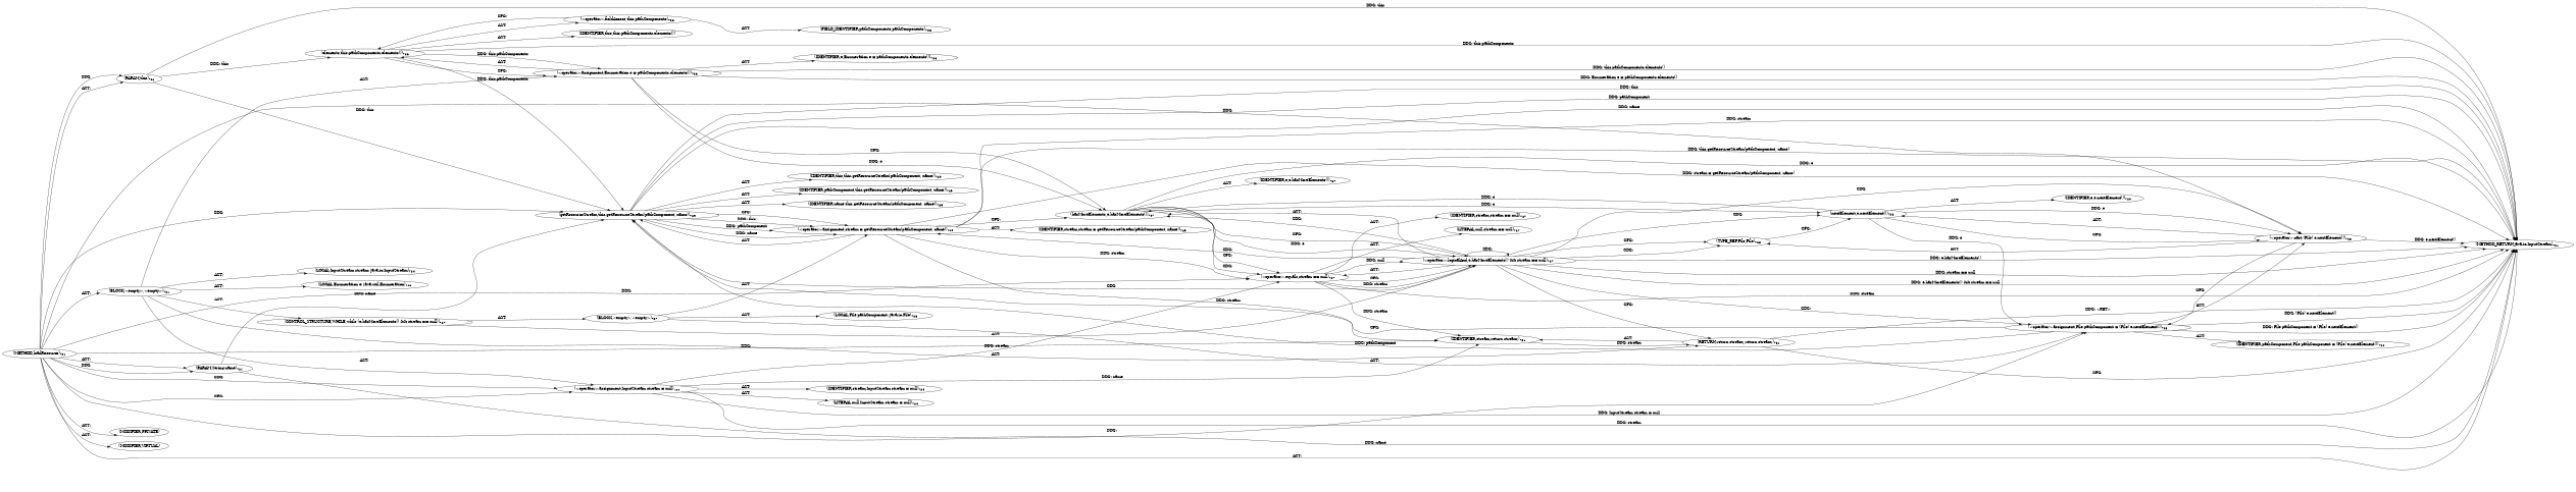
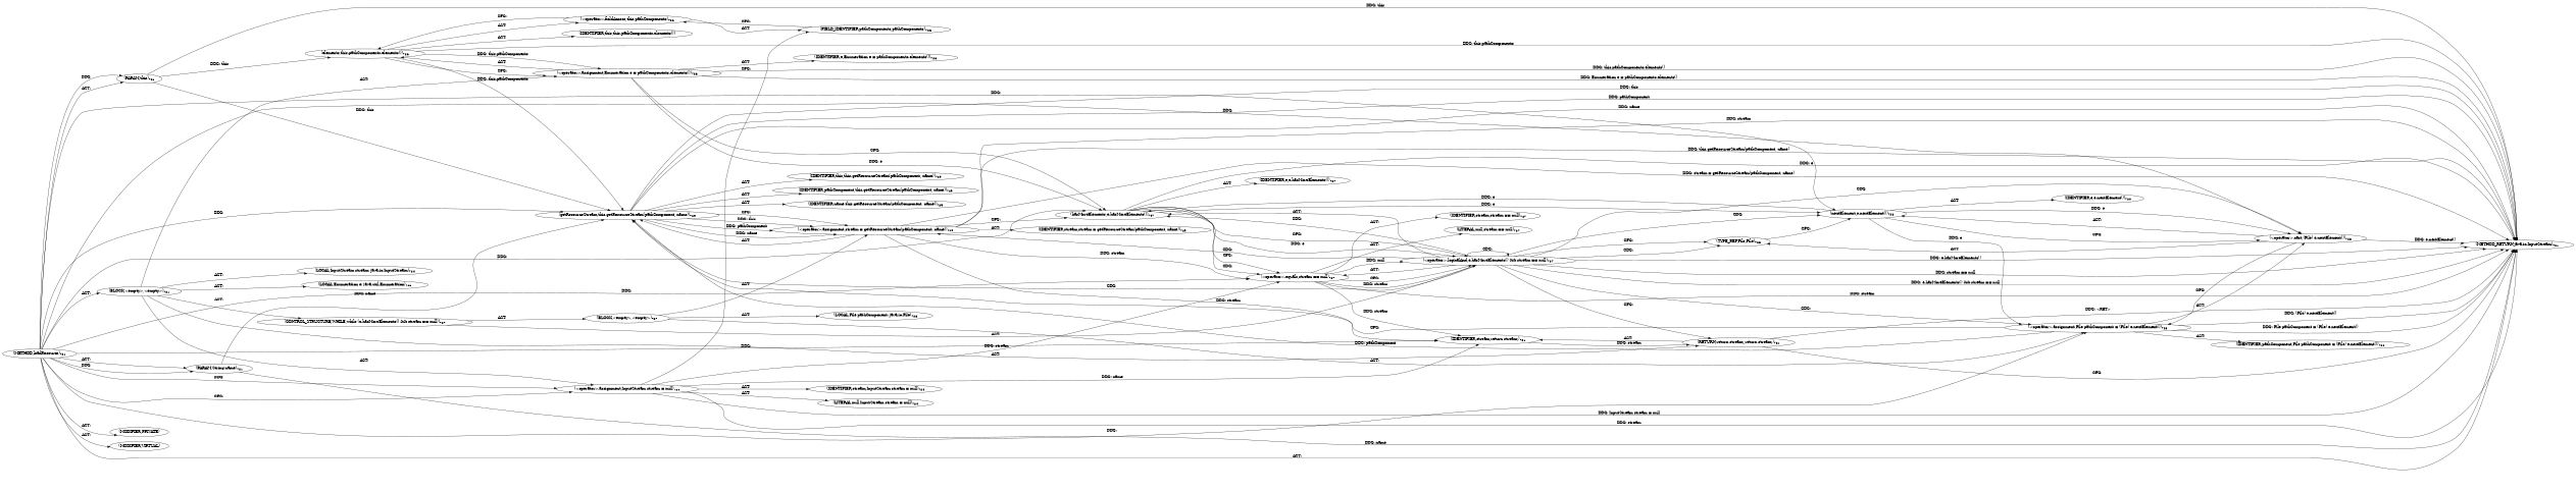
  digraph {
    rankdir=LR
    n1 [label=<(METHOD,loadResource)<SUB>721</SUB>>]
    n2 [label=<(PARAM,this)<SUB>721</SUB>>]
    n3 [label=<(PARAM,String name)<SUB>721</SUB>>]
    n4 [label=<(BLOCK,&lt;empty&gt;,&lt;empty&gt;)<SUB>721</SUB>>]
    n5 [label=<(&lt;operator&gt;.assignment,InputStream stream = null)<SUB>724</SUB>>]
    n6 [label=<(hasMoreElements,e.hasMoreElements())<SUB>747</SUB>>]
    n7 [label=<(&lt;operator&gt;.equals,stream == null)<SUB>727</SUB>>]
    n8 [label=<(&lt;operator&gt;.assignment,File pathComponent = (File) e.nextElement())<SUB>728</SUB>>]
    n9 [label=<(&lt;operator&gt;.cast,(File) e.nextElement())<SUB>728</SUB>>]
    n10 [label=<(nextElement,e.nextElement())<SUB>728</SUB>>]
    n11 [label=<(getResourceStream,this.getResourceStream(pathComponent, name))<SUB>729</SUB>>]
    n12 [label=<(IDENTIFIER,stream,return stream;)<SUB>731</SUB>>]
    n13 [label=<(MODIFIER,PRIVATE)>]
    n14 [label=<(MODIFIER,VIRTUAL)>]
    n15 [label=<(METHOD_RETURN,java.io.InputStream)<SUB>721</SUB>>]
    n16 [label=<(elements,this.pathComponents.elements())<SUB>726</SUB>>]
    n17 [label=<(LOCAL,InputStream stream: java.io.InputStream)<SUB>724</SUB>>]
    n18 [label=<(LOCAL,Enumeration e: java.util.Enumeration)<SUB>726</SUB>>]
    n19 [label=<(&lt;operator&gt;.assignment,Enumeration e = pathComponents.elements())<SUB>726</SUB>>]
    n20 [label=<(CONTROL_STRUCTURE,WHILE,while (e.hasMoreElements() &amp;&amp; stream == null))<SUB>727</SUB>>]
    n21 [label=<(RETURN,return stream;,return stream;)<SUB>731</SUB>>]
    n22 [label=<(IDENTIFIER,stream,InputStream stream = null)<SUB>724</SUB>>]
    n23 [label=<(LITERAL,null,InputStream stream = null)<SUB>724</SUB>>]
    n24 [label=<(FIELD_IDENTIFIER,pathComponents,pathComponents)<SUB>726</SUB>>]
    n25 [label=<(&lt;operator&gt;.logicalAnd,e.hasMoreElements() &amp;&amp; stream == null)<SUB>727</SUB>>]
    n26 [label=<(IDENTIFIER,e,e.hasMoreElements())<SUB>727</SUB>>]
    n27 [label=<(IDENTIFIER,stream,stream == null)<SUB>727</SUB>>]
    n28 [label=<(LITERAL,null,stream == null)<SUB>727</SUB>>]
    n29 [label=<(IDENTIFIER,pathComponent,File pathComponent = (File) e.nextElement())<SUB>728</SUB>>]
    n30 [label=<(TYPE_REF,File,File)<SUB>728</SUB>>]
    n31 [label=<(IDENTIFIER,e,e.nextElement())<SUB>720</SUB>>]
    n32 [label=<(&lt;operator&gt;.assignment,stream = getResourceStream(pathComponent, name))<SUB>729</SUB>>]
    n33 [label=<(IDENTIFIER,this,this.getResourceStream(pathComponent, name))<SUB>729</SUB>>]
    n34 [label=<(IDENTIFIER,pathComponent,this.getResourceStream(pathComponent, name))<SUB>729</SUB>>]
    n35 [label=<(IDENTIFIER,name,this.getResourceStream(pathComponent, name))<SUB>729</SUB>>]
    n36 [label=<(&lt;operator&gt;.fieldAccess,this.pathComponents)<SUB>726</SUB>>]
    n37 [label=<(IDENTIFIER,this,this.pathComponents.elements())>]
    n38 [label=<(IDENTIFIER,e,Enumeration e = pathComponents.elements())<SUB>726</SUB>>]
    n39 [label=<(BLOCK,&lt;empty&gt;,&lt;empty&gt;)<SUB>727</SUB>>]
    n40 [label=<(LOCAL,File pathComponent: java.io.File)<SUB>728</SUB>>]
    n41 [label=<(IDENTIFIER,stream,stream = getResourceStream(pathComponent, name))<SUB>729</SUB>>]
    n1 -> n2 [label="AST: "]
    n1 -> n2 [label="DDG: "]
    n1 -> n3 [label="AST: "]
    n1 -> n3 [label="DDG: "]
    n1 -> n4 [label="AST: "]
    n1 -> n5 [label="CFG: "]
    n1 -> n5 [label="DDG: "]
+   n1 -> n6 [label="DDG: "]
    n1 -> n7 [label="DDG: "]
    n1 -> n8 [label="DDG: "]
    n1 -> n9 [label="DDG: "]
+   n1 -> n10 [label="DDG: "]
    n1 -> n11 [label="DDG: "]
    n1 -> n12 [label="DDG: "]
    n1 -> n13 [label="AST: "]
    n1 -> n14 [label="AST: "]
    n1 -> n15 [label="AST: "]
    n2 -> n11 [label="DDG: this"]
    n2 -> n15 [label="DDG: this"]
    n2 -> n16 [label="DDG: this"]
    n3 -> n11 [label="DDG: name"]
    n3 -> n15 [label="DDG: name"]
    n4 -> n5 [label="AST: "]
    n4 -> n17 [label="AST: "]
    n4 -> n18 [label="AST: "]
    n4 -> n19 [label="AST: "]
    n4 -> n20 [label="AST: "]
    n4 -> n21 [label="AST: "]
    n5 -> n7 [label="DDG: stream"]
    n5 -> n12 [label="DDG: name"]
    n5 -> n15 [label="DDG: stream"]
    n5 -> n15 [label="DDG: InputStream stream = null"]
    n5 -> n22 [label="AST: "]
    n5 -> n23 [label="AST: "]
+   n5 -> n24 [label="CFG: "]
    n6 -> n7 [label="CFG: "]
    n6 -> n7 [label="CDG: "]
    n6 -> n10 [label="DDG: e"]
    n6 -> n15 [label="DDG: e"]
    n6 -> n25 [label="CFG: "]
    n6 -> n25 [label="DDG: e"]
    n6 -> n26 [label="AST: "]
    n7 -> n12 [label="DDG: stream"]
    n7 -> n15 [label="DDG: stream"]
    n7 -> n25 [label="CFG: "]
    n7 -> n25 [label="DDG: stream"]
    n7 -> n25 [label="DDG: null"]
    n7 -> n27 [label="AST: "]
    n7 -> n28 [label="AST: "]
    n8 -> n9 [label="AST: "]
    n8 -> n11 [label="CFG: "]
    n8 -> n11 [label="DDG: pathComponent"]
    n8 -> n15 [label="DDG: (File) e.nextElement()"]
    n8 -> n15 [label="DDG: File pathComponent = (File) e.nextElement()"]
    n8 -> n29 [label="AST: "]
    n9 -> n8 [label="CFG: "]
    n9 -> n10 [label="AST: "]
    n9 -> n15 [label="DDG: e.nextElement()"]
    n9 -> n30 [label="AST: "]
    n10 -> n6 [label="DDG: e"]
    n10 -> n8 [label="DDG: e"]
    n10 -> n9 [label="CFG: "]
    n10 -> n9 [label="DDG: e"]
    n10 -> n31 [label="AST: "]
    n11 -> n15 [label="DDG: this"]
    n11 -> n15 [label="DDG: pathComponent"]
    n11 -> n15 [label="DDG: name"]
    n11 -> n32 [label="CFG: "]
    n11 -> n32 [label="DDG: this"]
    n11 -> n32 [label="DDG: pathComponent"]
    n11 -> n32 [label="DDG: name"]
    n11 -> n33 [label="AST: "]
    n11 -> n34 [label="AST: "]
    n11 -> n35 [label="AST: "]
    n12 -> n21 [label="DDG: stream"]
    n16 -> n11 [label="DDG: this.pathComponents"]
    n16 -> n15 [label="DDG: this.pathComponents"]
    n16 -> n19 [label="CFG: "]
    n16 -> n19 [label="DDG: this.pathComponents"]
    n16 -> n36 [label="AST: "]
    n16 -> n37 [label="AST: "]
    n19 -> n6 [label="CFG: "]
    n19 -> n6 [label="DDG: e"]
    n19 -> n15 [label="DDG: this.pathComponents.elements()"]
    n19 -> n15 [label="DDG: Enumeration e = pathComponents.elements()"]
    n19 -> n16 [label="AST: "]
    n19 -> n38 [label="AST: "]
    n20 -> n25 [label="AST: "]
    n20 -> n39 [label="AST: "]
    n21 -> n12 [label="AST: "]
    n21 -> n15 [label="CFG: "]
    n21 -> n15 [label="DDG: &lt;RET&gt;"]
+   n24 -> n36 [label="CFG: "]
    n25 -> n6 [label="AST: "]
    n25 -> n6 [label="CDG: "]
    n25 -> n7 [label="AST: "]
    n25 -> n8 [label="CDG: "]
    n25 -> n9 [label="CDG: "]
    n25 -> n10 [label="CDG: "]
    n25 -> n11 [label="CDG: "]
    n25 -> n15 [label="DDG: e.hasMoreElements()"]
    n25 -> n15 [label="DDG: stream == null"]
    n25 -> n15 [label="DDG: e.hasMoreElements() &amp;&amp; stream == null"]
    n25 -> n21 [label="CFG: "]
    n25 -> n25 [label="CDG: "]
    n25 -> n30 [label="CFG: "]
    n25 -> n30 [label="CDG: "]
    n25 -> n32 [label="CDG: "]
    n30 -> n10 [label="CFG: "]
    n32 -> n6 [label="CFG: "]
    n32 -> n7 [label="DDG: stream"]
    n32 -> n11 [label="AST: "]
    n32 -> n12 [label="DDG: stream"]
    n32 -> n15 [label="DDG: stream"]
    n32 -> n15 [label="DDG: this.getResourceStream(pathComponent, name)"]
    n32 -> n15 [label="DDG: stream = getResourceStream(pathComponent, name)"]
    n32 -> n41 [label="AST: "]
    n36 -> n16 [label="CFG: "]
    n36 -> n24 [label="AST: "]
    n39 -> n8 [label="AST: "]
    n39 -> n32 [label="AST: "]
    n39 -> n40 [label="AST: "]
  }
